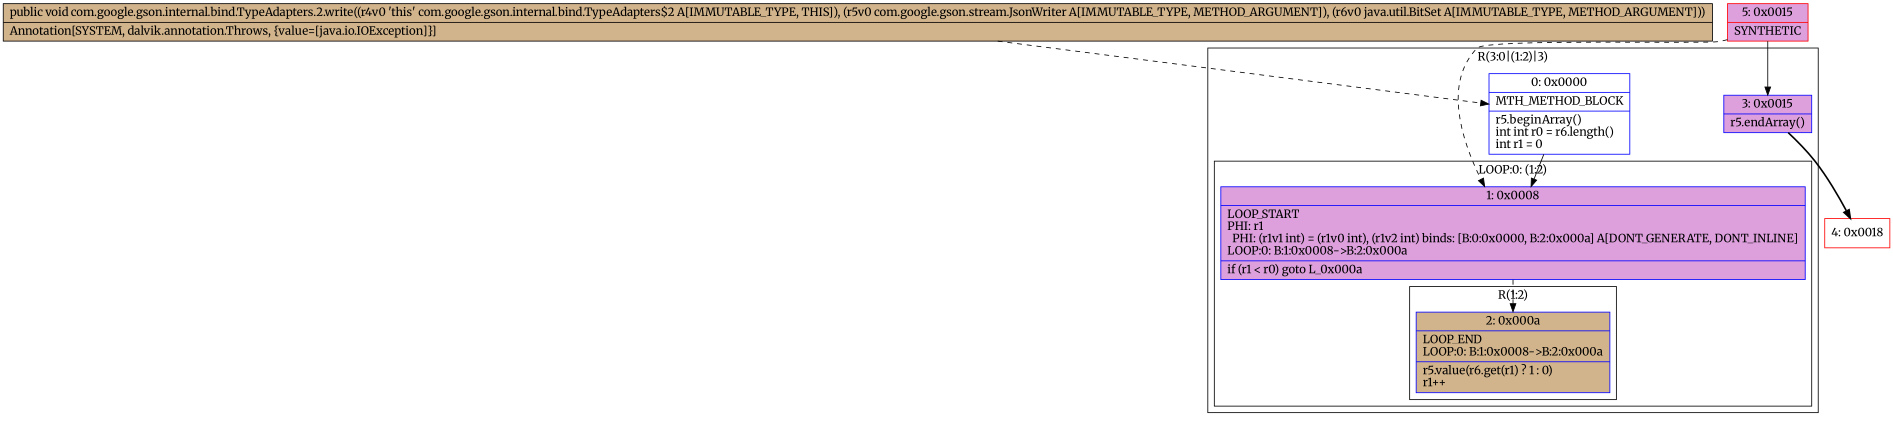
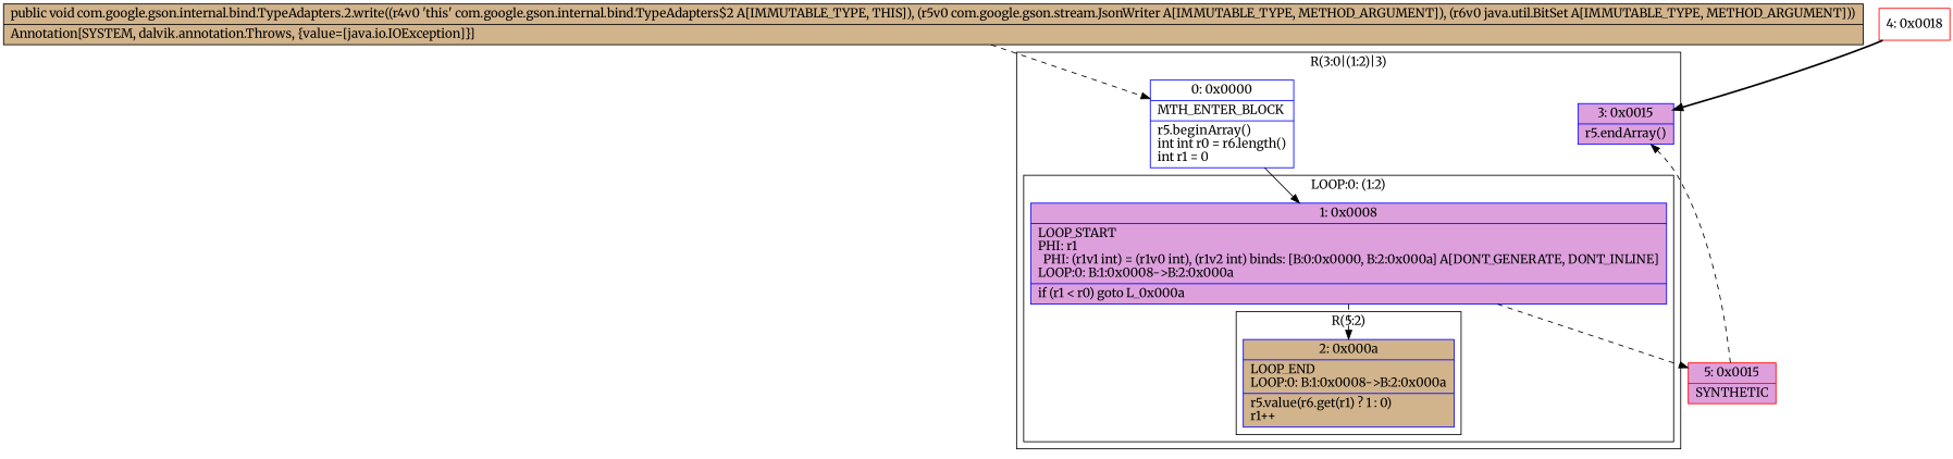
  digraph {
    fontname=Merriweather
    node [color=blue fillcolor=plum fontname=Merriweather shape=record style=filled]
    edge [fontname=Merriweather style=dashed]
    n1 [fillcolor=tan label="{2\:\ 0x000a|LOOP_END\lLOOP:0: B:1:0x0008\-\>B:2:0x000a\l|r5.value(r6.get(r1) ? 1 : 0)\lr1++\l}"]
    n2 [label="{1\:\ 0x0008|LOOP_START\lPHI: r1 \l  PHI: (r1v1 int) = (r1v0 int), (r1v2 int) binds: [B:0:0x0000, B:2:0x000a] A[DONT_GENERATE, DONT_INLINE]\lLOOP:0: B:1:0x0008\-\>B:2:0x000a\l|if (r1 \< r0) goto L_0x000a\l}"]
-   n3 [fillcolor=white label="{0\:\ 0x0000|MTH_METHOD_BLOCK\l|r5.beginArray()\lint int r0 = r6.length()\lint r1 = 0\l}"]
+   n3 [fillcolor=white label="{0\:\ 0x0000|MTH_ENTER_BLOCK\l|r5.beginArray()\lint int r0 = r6.length()\lint r1 = 0\l}"]
    n4 [label="{3\:\ 0x0015|r5.endArray()\l}"]
    n5 [color=red label="{5\:\ 0x0015|SYNTHETIC\l}"]
    n6 [color=red fillcolor=white label="{4\:\ 0x0018}"]
    n7 [fillcolor=tan label="{public void com.google.gson.internal.bind.TypeAdapters.2.write((r4v0 'this' com.google.gson.internal.bind.TypeAdapters$2 A[IMMUTABLE_TYPE, THIS]), (r5v0 com.google.gson.stream.JsonWriter A[IMMUTABLE_TYPE, METHOD_ARGUMENT]), (r6v0 java.util.BitSet A[IMMUTABLE_TYPE, METHOD_ARGUMENT]))  | Annotation[SYSTEM, dalvik.annotation.Throws, \{value=[java.io.IOException]\}]\l}" color=""]
    subgraph cluster_1 {
      label="R(3:0|(1:2)|3)"
      n3
      n4
      subgraph cluster_2 {
        label="LOOP:0: (1:2)"
        n2
        subgraph cluster_3 {
-         label="R(1:2)"
+         label="R(5:2)"
          n1
        }
      }
    }
    n2 -> n1
-   n5 -> n2
+   n2 -> n5
    n3 -> n2 [style=solid]
-   n4 -> n6 [style=bold]
-   n5 -> n4 [style=solid]
+   n6 -> n4 [style=bold]
+   n5 -> n4
    n7 -> n3
  }
